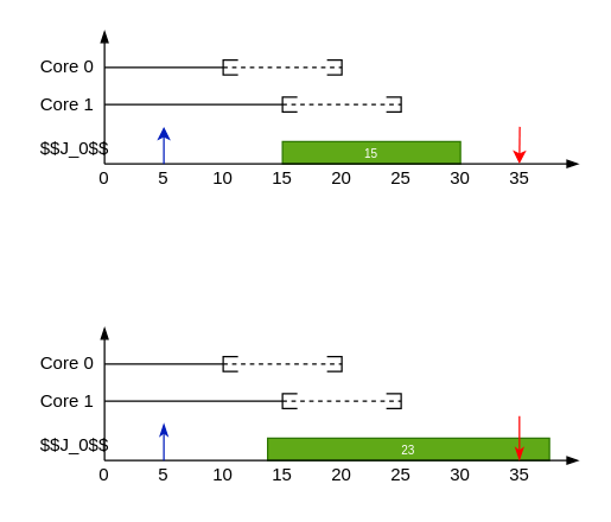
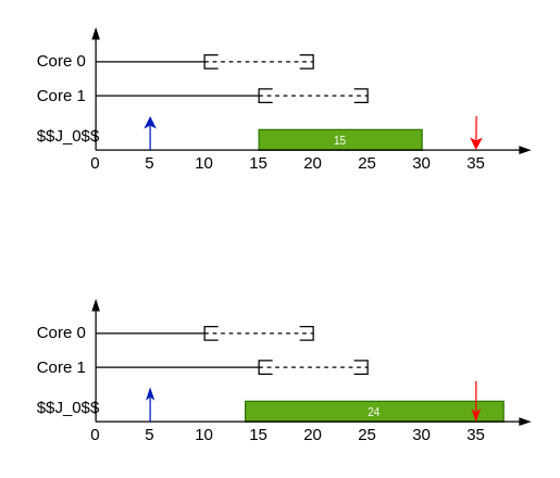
  <mxCell id="0" />
  <mxCell id="1" parent="0" />
  <mxCell id="2" value="" style="rounded=0;whiteSpace=wrap;html=1;align=center;fillColor=#60a917;strokeColor=#2D7600;fontColor=#ffffff;" parent="1" vertex="1"><mxGeometry x="190" y="95" width="120" height="15" as="geometry" /></mxCell>
  <mxCell id="3" value="" style="rounded=0;whiteSpace=wrap;html=1;align=center;fillColor=#60a917;strokeColor=#2D7600;fontColor=#ffffff;" parent="1" vertex="1"><mxGeometry x="180" y="295" width="190" height="15" as="geometry" /></mxCell>
  <mxCell id="4" value="" style="endArrow=none;html=1;" parent="1" edge="1"><mxGeometry width="50" height="50" relative="1" as="geometry"><mxPoint x="70" y="70" as="sourcePoint" /><mxPoint x="190" y="70" as="targetPoint" /></mxGeometry></mxCell>
  <mxCell id="5" value="" style="endArrow=blockThin;html=1;endFill=1;" parent="1" edge="1"><mxGeometry width="50" height="50" relative="1" as="geometry"><mxPoint x="70" y="110" as="sourcePoint" /><mxPoint x="390" y="110" as="targetPoint" /></mxGeometry></mxCell>
  <mxCell id="6" value="" style="endArrow=none;html=1;" parent="1" edge="1"><mxGeometry width="50" height="50" relative="1" as="geometry"><mxPoint x="70" y="45" as="sourcePoint" /><mxPoint x="150" y="45" as="targetPoint" /></mxGeometry></mxCell>
  <mxCell id="7" value="" style="endArrow=classic;html=1;strokeColor=#001DBC;fillColor=#0050ef;" parent="1" edge="1"><mxGeometry width="50" height="50" relative="1" as="geometry"><mxPoint x="110" y="110" as="sourcePoint" /><mxPoint x="110" y="85" as="targetPoint" /></mxGeometry></mxCell>
  <mxCell id="8" value="" style="endArrow=classic;html=1;strokeColor=#FF0000;" parent="1" edge="1"><mxGeometry width="50" height="50" relative="1" as="geometry"><mxPoint x="350" y="85" as="sourcePoint" /><mxPoint x="349.76" y="110" as="targetPoint" /></mxGeometry></mxCell>
  <mxCell id="9" value="" style="rounded=0;whiteSpace=wrap;html=1;" parent="1" vertex="1"><mxGeometry x="150" y="40" width="80" height="10" as="geometry" /></mxCell>
  <mxCell id="10" value="" style="rounded=0;whiteSpace=wrap;html=1;strokeColor=none;" parent="1" vertex="1"><mxGeometry x="160" y="35" width="60" height="20" as="geometry" /></mxCell>
  <mxCell id="11" value="" style="endArrow=none;dashed=1;html=1;strokeColor=#000000;entryX=1;entryY=0.5;entryDx=0;entryDy=0;" parent="1" target="9" edge="1"><mxGeometry width="50" height="50" relative="1" as="geometry"><mxPoint x="150" y="45" as="sourcePoint" /><mxPoint x="150" y="145" as="targetPoint" /></mxGeometry></mxCell>
  <mxCell id="12" value="" style="rounded=0;whiteSpace=wrap;html=1;" parent="1" vertex="1"><mxGeometry x="190" y="65" width="80" height="10" as="geometry" /></mxCell>
  <mxCell id="13" value="" style="rounded=0;whiteSpace=wrap;html=1;strokeColor=none;" parent="1" vertex="1"><mxGeometry x="200" y="60" width="60" height="20" as="geometry" /></mxCell>
  <mxCell id="14" value="" style="endArrow=none;dashed=1;html=1;strokeColor=#000000;entryX=1;entryY=0.5;entryDx=0;entryDy=0;" parent="1" target="12" edge="1"><mxGeometry width="50" height="50" relative="1" as="geometry"><mxPoint x="190" y="70" as="sourcePoint" /><mxPoint x="190" y="170" as="targetPoint" /></mxGeometry></mxCell>
  <mxCell id="15" value="" style="endArrow=blockThin;html=1;strokeColor=#000000;endFill=1;exitX=0.5;exitY=0;exitDx=0;exitDy=0;" parent="1" source="16" edge="1"><mxGeometry width="50" height="50" relative="1" as="geometry"><mxPoint x="70" y="120" as="sourcePoint" /><mxPoint x="70" y="20" as="targetPoint" /></mxGeometry></mxCell>
  <mxCell id="16" value="&lt;div&gt;0&lt;/div&gt;" style="text;html=1;strokeColor=none;fillColor=none;align=center;verticalAlign=middle;whiteSpace=wrap;rounded=0;" parent="1" vertex="1"><mxGeometry x="60" y="110" width="20" height="20" as="geometry" /></mxCell>
  <mxCell id="17" value="5" style="text;html=1;strokeColor=none;fillColor=none;align=center;verticalAlign=middle;whiteSpace=wrap;rounded=0;" parent="1" vertex="1"><mxGeometry x="100" y="110" width="20" height="20" as="geometry" /></mxCell>
  <mxCell id="18" value="10" style="text;html=1;strokeColor=none;fillColor=none;align=center;verticalAlign=middle;whiteSpace=wrap;rounded=0;" parent="1" vertex="1"><mxGeometry x="140" y="110" width="20" height="20" as="geometry" /></mxCell>
  <mxCell id="19" value="15" style="text;html=1;strokeColor=none;fillColor=none;align=center;verticalAlign=middle;whiteSpace=wrap;rounded=0;" parent="1" vertex="1"><mxGeometry x="180" y="110" width="20" height="20" as="geometry" /></mxCell>
  <mxCell id="20" value="20" style="text;html=1;strokeColor=none;fillColor=none;align=center;verticalAlign=middle;whiteSpace=wrap;rounded=0;" parent="1" vertex="1"><mxGeometry x="220" y="110" width="20" height="20" as="geometry" /></mxCell>
  <mxCell id="21" value="25" style="text;html=1;strokeColor=none;fillColor=none;align=center;verticalAlign=middle;whiteSpace=wrap;rounded=0;" parent="1" vertex="1"><mxGeometry x="260" y="110" width="20" height="20" as="geometry" /></mxCell>
  <mxCell id="22" value="30" style="text;html=1;strokeColor=none;fillColor=none;align=center;verticalAlign=middle;whiteSpace=wrap;rounded=0;" parent="1" vertex="1"><mxGeometry x="300" y="110" width="20" height="20" as="geometry" /></mxCell>
  <mxCell id="23" value="35" style="text;html=1;strokeColor=none;fillColor=none;align=center;verticalAlign=middle;whiteSpace=wrap;rounded=0;" parent="1" vertex="1"><mxGeometry x="340" y="110" width="20" height="20" as="geometry" /></mxCell>
  <mxCell id="24" value="" style="endArrow=blockThin;html=1;endFill=1;" parent="1" edge="1"><mxGeometry width="50" height="50" relative="1" as="geometry"><mxPoint x="70" y="310" as="sourcePoint" /><mxPoint x="390" y="310" as="targetPoint" /></mxGeometry></mxCell>
  <mxCell id="25" value="" style="endArrow=classicThin;html=1;strokeColor=#001DBC;fillColor=#0050ef;endFill=1;" parent="1" edge="1"><mxGeometry width="50" height="50" relative="1" as="geometry"><mxPoint x="110" y="310" as="sourcePoint" /><mxPoint x="110" y="285" as="targetPoint" /></mxGeometry></mxCell>
  <mxCell id="26" value="" style="rounded=0;whiteSpace=wrap;html=1;strokeColor=none;" parent="1" vertex="1"><mxGeometry x="200" y="230" width="60" height="40" as="geometry" /></mxCell>
  <mxCell id="27" value="" style="endArrow=blockThin;html=1;strokeColor=#000000;endFill=1;" parent="1" edge="1"><mxGeometry width="50" height="50" relative="1" as="geometry"><mxPoint x="70" y="310" as="sourcePoint" /><mxPoint x="70" y="220" as="targetPoint" /></mxGeometry></mxCell>
  <mxCell id="28" value="&lt;div&gt;0&lt;/div&gt;" style="text;html=1;strokeColor=none;fillColor=none;align=center;verticalAlign=middle;whiteSpace=wrap;rounded=0;" parent="1" vertex="1"><mxGeometry x="60" y="310" width="20" height="20" as="geometry" /></mxCell>
  <mxCell id="29" value="5" style="text;html=1;strokeColor=none;fillColor=none;align=center;verticalAlign=middle;whiteSpace=wrap;rounded=0;" parent="1" vertex="1"><mxGeometry x="100" y="310" width="20" height="20" as="geometry" /></mxCell>
  <mxCell id="30" value="10" style="text;html=1;strokeColor=none;fillColor=none;align=center;verticalAlign=middle;whiteSpace=wrap;rounded=0;" parent="1" vertex="1"><mxGeometry x="140" y="310" width="20" height="20" as="geometry" /></mxCell>
  <mxCell id="31" value="15" style="text;html=1;strokeColor=none;fillColor=none;align=center;verticalAlign=middle;whiteSpace=wrap;rounded=0;" parent="1" vertex="1"><mxGeometry x="180" y="310" width="20" height="20" as="geometry" /></mxCell>
  <mxCell id="32" value="20" style="text;html=1;strokeColor=none;fillColor=none;align=center;verticalAlign=middle;whiteSpace=wrap;rounded=0;" parent="1" vertex="1"><mxGeometry x="220" y="310" width="20" height="20" as="geometry" /></mxCell>
  <mxCell id="33" value="25" style="text;html=1;strokeColor=none;fillColor=none;align=center;verticalAlign=middle;whiteSpace=wrap;rounded=0;" parent="1" vertex="1"><mxGeometry x="260" y="310" width="20" height="20" as="geometry" /></mxCell>
  <mxCell id="34" value="30" style="text;html=1;strokeColor=none;fillColor=none;align=center;verticalAlign=middle;whiteSpace=wrap;rounded=0;" parent="1" vertex="1"><mxGeometry x="300" y="310" width="20" height="20" as="geometry" /></mxCell>
  <mxCell id="35" value="35" style="text;html=1;strokeColor=none;fillColor=none;align=center;verticalAlign=middle;whiteSpace=wrap;rounded=0;" parent="1" vertex="1"><mxGeometry x="340" y="310" width="20" height="20" as="geometry" /></mxCell>
  <mxCell id="36" value="" style="endArrow=classicThin;html=1;strokeColor=#FF0000;endFill=1;" parent="1" edge="1"><mxGeometry width="50" height="50" relative="1" as="geometry"><mxPoint x="349.76" y="280" as="sourcePoint" /><mxPoint x="349.76" y="310" as="targetPoint" /></mxGeometry></mxCell>
  <mxCell id="37" value="&lt;div style=&quot;font-size: 8px;&quot;&gt;15&lt;/div&gt;" style="text;html=1;strokeColor=none;fillColor=none;align=center;verticalAlign=middle;whiteSpace=wrap;rounded=0;fontSize=8;fontColor=#FFFFFF;" parent="1" vertex="1"><mxGeometry x="230" y="92.5" width="40" height="20" as="geometry" /></mxCell>
- <mxCell id="38" value="&lt;div&gt;23&lt;/div&gt;" style="text;html=1;strokeColor=none;fillColor=none;align=center;verticalAlign=middle;whiteSpace=wrap;rounded=0;fontSize=8;fontColor=#FFFFFF;" parent="1" vertex="1"><mxGeometry x="255" y="292.5" width="40" height="20" as="geometry" /></mxCell>
+ <mxCell id="38" value="&lt;div&gt;24&lt;/div&gt;" style="text;html=1;strokeColor=none;fillColor=none;align=center;verticalAlign=middle;whiteSpace=wrap;rounded=0;fontSize=8;fontColor=#FFFFFF;" parent="1" vertex="1"><mxGeometry x="255" y="292.5" width="40" height="20" as="geometry" /></mxCell>
  <mxCell id="39" value="$$J_0$$" style="text;html=1;strokeColor=none;fillColor=none;align=center;verticalAlign=middle;whiteSpace=wrap;rounded=0;fontSize=12;fontColor=#000000;" parent="1" vertex="1"><mxGeometry x="30" y="90" width="40" height="20" as="geometry" /></mxCell>
  <mxCell id="40" value="Core 0" style="text;html=1;strokeColor=none;fillColor=none;align=center;verticalAlign=middle;whiteSpace=wrap;rounded=0;fontSize=12;fontColor=#000000;" parent="1" vertex="1"><mxGeometry x="20" y="35" width="50" height="20" as="geometry" /></mxCell>
  <mxCell id="41" value="Core 1" style="text;html=1;strokeColor=none;fillColor=none;align=center;verticalAlign=middle;whiteSpace=wrap;rounded=0;fontSize=12;fontColor=#000000;" parent="1" vertex="1"><mxGeometry x="20" y="60" width="50" height="20" as="geometry" /></mxCell>
  <mxCell id="42" value="" style="endArrow=none;html=1;" parent="1" edge="1"><mxGeometry width="50" height="50" relative="1" as="geometry"><mxPoint x="70" y="270" as="sourcePoint" /><mxPoint x="190" y="270" as="targetPoint" /></mxGeometry></mxCell>
  <mxCell id="43" value="" style="endArrow=none;html=1;" parent="1" edge="1"><mxGeometry width="50" height="50" relative="1" as="geometry"><mxPoint x="70" y="245" as="sourcePoint" /><mxPoint x="150" y="245" as="targetPoint" /></mxGeometry></mxCell>
  <mxCell id="44" value="" style="rounded=0;whiteSpace=wrap;html=1;" parent="1" vertex="1"><mxGeometry x="150" y="240" width="80" height="10" as="geometry" /></mxCell>
  <mxCell id="45" value="" style="rounded=0;whiteSpace=wrap;html=1;strokeColor=none;" parent="1" vertex="1"><mxGeometry x="160" y="235" width="60" height="20" as="geometry" /></mxCell>
  <mxCell id="46" value="" style="endArrow=none;dashed=1;html=1;strokeColor=#000000;entryX=1;entryY=0.5;entryDx=0;entryDy=0;" parent="1" target="44" edge="1"><mxGeometry width="50" height="50" relative="1" as="geometry"><mxPoint x="150" y="245" as="sourcePoint" /><mxPoint x="150" y="345" as="targetPoint" /></mxGeometry></mxCell>
  <mxCell id="47" value="" style="rounded=0;whiteSpace=wrap;html=1;" parent="1" vertex="1"><mxGeometry x="190" y="265" width="80" height="10" as="geometry" /></mxCell>
  <mxCell id="48" value="" style="rounded=0;whiteSpace=wrap;html=1;strokeColor=none;" parent="1" vertex="1"><mxGeometry x="200" y="260" width="60" height="20" as="geometry" /></mxCell>
  <mxCell id="49" value="" style="endArrow=none;dashed=1;html=1;strokeColor=#000000;entryX=1;entryY=0.5;entryDx=0;entryDy=0;" parent="1" target="47" edge="1"><mxGeometry width="50" height="50" relative="1" as="geometry"><mxPoint x="190" y="270" as="sourcePoint" /><mxPoint x="190" y="370" as="targetPoint" /></mxGeometry></mxCell>
  <mxCell id="50" value="$$J_0$$" style="text;html=1;strokeColor=none;fillColor=none;align=center;verticalAlign=middle;whiteSpace=wrap;rounded=0;fontSize=12;fontColor=#000000;" parent="1" vertex="1"><mxGeometry x="30" y="290" width="40" height="20" as="geometry" /></mxCell>
  <mxCell id="51" value="Core 0" style="text;html=1;strokeColor=none;fillColor=none;align=center;verticalAlign=middle;whiteSpace=wrap;rounded=0;fontSize=12;fontColor=#000000;" parent="1" vertex="1"><mxGeometry x="20" y="235" width="50" height="20" as="geometry" /></mxCell>
  <mxCell id="52" value="Core 1" style="text;html=1;strokeColor=none;fillColor=none;align=center;verticalAlign=middle;whiteSpace=wrap;rounded=0;fontSize=12;fontColor=#000000;" parent="1" vertex="1"><mxGeometry x="20" y="260" width="50" height="20" as="geometry" /></mxCell>
